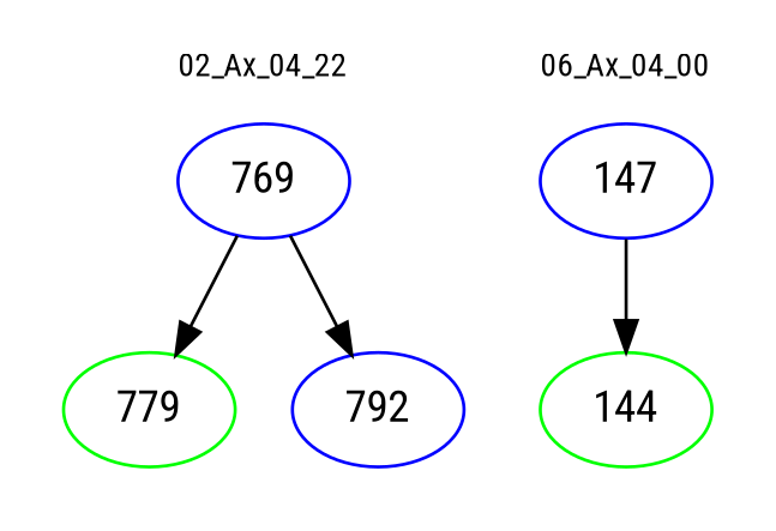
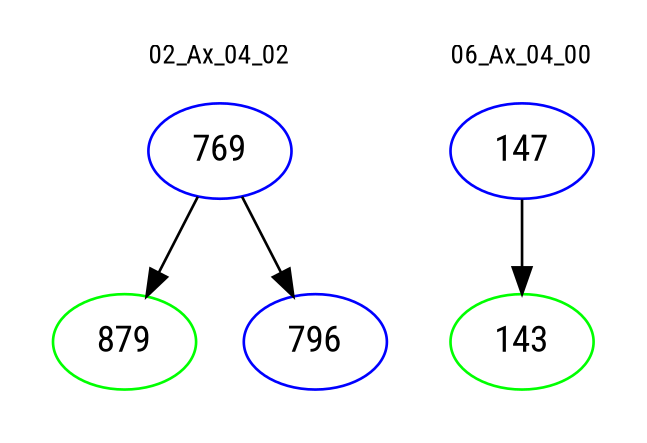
  digraph {
    fontname="Roboto Condensed"
    node [color=blue fontname="Roboto Condensed"]
    edge [color=black fontname="Roboto Condensed"]
    n1 [label=769]
-   n2 [color=green label=779]
-   n3 [label=792]
+   n2 [color=green label=879]
+   n3 [label=796]
    n4 [label=147]
-   n5 [color=green label=144]
+   n5 [color=green label=143]
    subgraph cluster_1 {
      color=white
      fontsize=10
-     label="02_Ax_04_22"
+     label="02_Ax_04_02"
      n1
      n2
      n3
    }
    subgraph cluster_2 {
      color=white
      fontsize=10
      label="06_Ax_04_00"
      n4
      n5
    }
    n1 -> n2
    n1 -> n3
    n4 -> n5
  }
